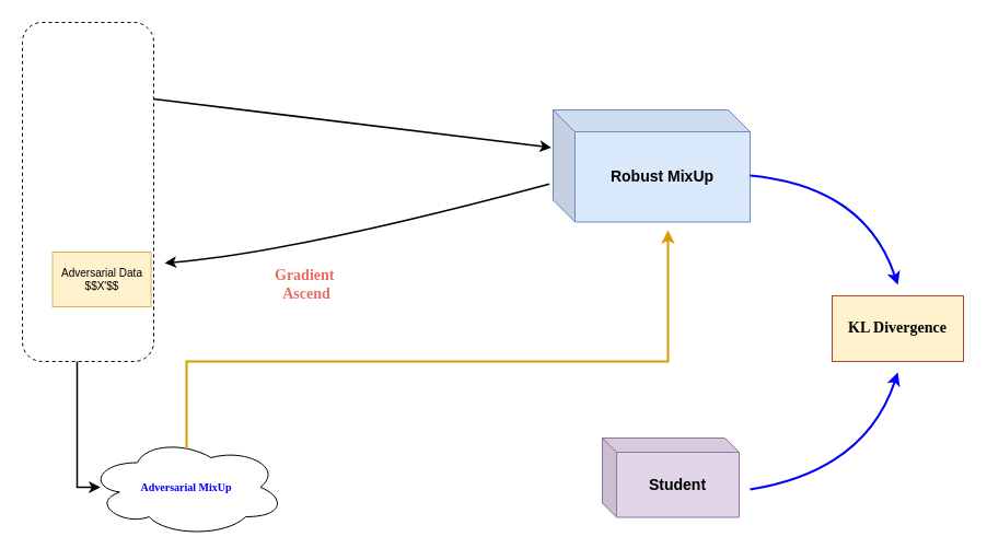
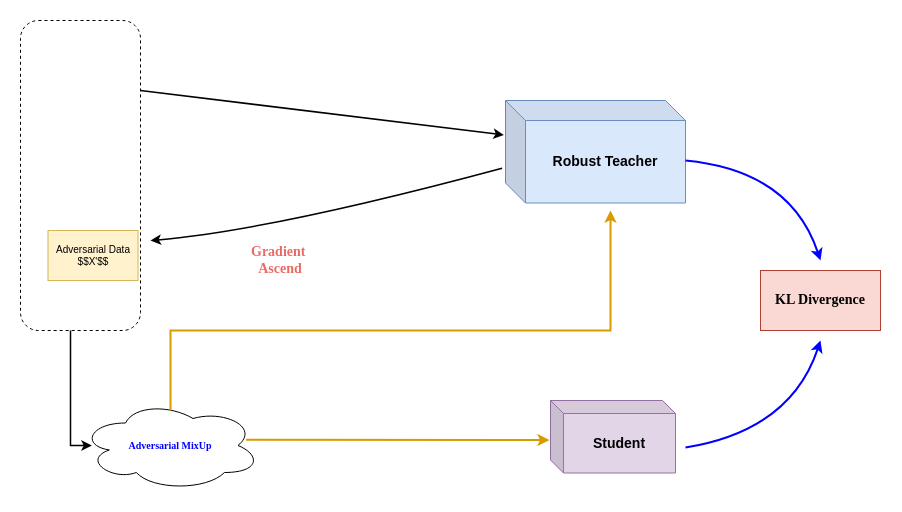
  <mxCell id="0" />
  <mxCell id="1" parent="0" />
  <mxCell id="2" value="" style="rounded=1;whiteSpace=wrap;html=1;fontSize=14;dashed=1;" parent="1" vertex="1"><mxGeometry x="20" y="20" width="120" height="310" as="geometry" /></mxCell>
- <mxCell id="3" value="&lt;font style=&quot;font-size: 14px;&quot;&gt;&lt;b&gt;Robust MixUp&lt;/b&gt;&lt;/font&gt;" style="shape=cube;whiteSpace=wrap;html=1;boundedLbl=1;backgroundOutline=1;darkOpacity=0.05;darkOpacity2=0.1;size=20;fillColor=#dae8fc;strokeColor=#6c8ebf;" parent="1" vertex="1"><mxGeometry x="505" y="100" width="180" height="102.5" as="geometry" /></mxCell>
+ <mxCell id="3" value="&lt;font style=&quot;font-size: 14px;&quot;&gt;&lt;b&gt;Robust Teacher&lt;/b&gt;&lt;/font&gt;" style="shape=cube;whiteSpace=wrap;html=1;boundedLbl=1;backgroundOutline=1;darkOpacity=0.05;darkOpacity2=0.1;size=20;fillColor=#dae8fc;strokeColor=#6c8ebf;" parent="1" vertex="1"><mxGeometry x="505" y="100" width="180" height="102.5" as="geometry" /></mxCell>
  <mxCell id="4" value="" style="endArrow=classic;html=1;rounded=0;fontSize=14;entryX=-0.009;entryY=0.336;entryDx=0;entryDy=0;entryPerimeter=0;strokeWidth=1.5;" parent="1" target="3" edge="1"><mxGeometry width="50" height="50" relative="1" as="geometry"><mxPoint x="140" y="90" as="sourcePoint" /><mxPoint x="280" y="90" as="targetPoint" /></mxGeometry></mxCell>
  <mxCell id="5" value="Adversarial Data&lt;br style=&quot;font-size: 10px;&quot;&gt;$$X'$$" style="whiteSpace=wrap;html=1;aspect=fixed;fillColor=#fff2cc;strokeColor=#d6b656;fontSize=10;" parent="1" vertex="1"><mxGeometry x="47.5" y="230" width="90" height="50" as="geometry" /></mxCell>
  <mxCell id="6" value="&lt;font style=&quot;font-size: 14px;&quot;&gt;&lt;b&gt;Student&lt;/b&gt;&lt;/font&gt;" style="shape=cube;whiteSpace=wrap;html=1;boundedLbl=1;backgroundOutline=1;darkOpacity=0.05;darkOpacity2=0.1;size=13;fillColor=#e1d5e7;strokeColor=#9673a6;" parent="1" vertex="1"><mxGeometry x="550" y="400" width="125" height="72.5" as="geometry" /></mxCell>
  <mxCell id="7" value="Gradient&amp;nbsp; Ascend" style="text;html=1;strokeColor=none;fillColor=none;align=center;verticalAlign=middle;whiteSpace=wrap;rounded=0;fontSize=14;fontStyle=1;fontFamily=Oswald;fontColor=#EA6B66;fontSource=https%3A%2F%2Ffonts.googleapis.com%2Fcss%3Ffamily%3DOswald;" parent="1" vertex="1"><mxGeometry x="250" y="245" width="60" height="30" as="geometry" /></mxCell>
  <mxCell id="8" value="" style="curved=1;endArrow=classic;html=1;rounded=0;fontFamily=Lucida Console;fontSize=10;fontColor=#0000FF;exitX=-0.019;exitY=0.661;exitDx=0;exitDy=0;exitPerimeter=0;strokeWidth=1.5;" parent="1" source="3" edge="1"><mxGeometry width="50" height="50" relative="1" as="geometry"><mxPoint x="280" y="180" as="sourcePoint" /><mxPoint x="150" y="240" as="targetPoint" /><Array as="points"><mxPoint x="270" y="230" /></Array></mxGeometry></mxCell>
  <mxCell id="9" value="Adversarial MixUp" style="ellipse;shape=cloud;whiteSpace=wrap;html=1;fontFamily=Comic Sans MS;fontSize=10;fontColor=#0000FF;fontStyle=1" parent="1" vertex="1"><mxGeometry x="80" y="400" width="180" height="90" as="geometry" /></mxCell>
  <mxCell id="10" value="" style="endArrow=classic;html=1;rounded=0;fontFamily=Comic Sans MS;fontSize=14;fontColor=#0000FF;entryX=0.063;entryY=0.5;entryDx=0;entryDy=0;entryPerimeter=0;strokeWidth=1.5;" parent="1" target="9" edge="1"><mxGeometry width="50" height="50" relative="1" as="geometry"><mxPoint x="70" y="330" as="sourcePoint" /><mxPoint x="120" y="280" as="targetPoint" /><Array as="points"><mxPoint x="70" y="445" /></Array></mxGeometry></mxCell>
+ <mxCell id="11" value="" style="endArrow=classic;html=1;rounded=0;fontFamily=Comic Sans MS;fontSize=14;fontColor=#0000FF;fillColor=#ffe6cc;strokeColor=#d79b00;strokeWidth=2;entryX=-0.008;entryY=0.545;entryDx=0;entryDy=0;entryPerimeter=0;exitX=0.92;exitY=0.436;exitDx=0;exitDy=0;exitPerimeter=0;" parent="1" target="6" edge="1" source="9"><mxGeometry width="50" height="50" relative="1" as="geometry"><mxPoint x="260" y="440" as="sourcePoint" /><mxPoint x="540" y="440" as="targetPoint" /></mxGeometry></mxCell>
  <mxCell id="12" value="" style="endArrow=classic;html=1;rounded=0;strokeWidth=2;fontFamily=Comic Sans MS;fontSize=14;fontColor=#0000FF;fillColor=#ffe6cc;strokeColor=#d79b00;exitX=0.5;exitY=0.111;exitDx=0;exitDy=0;exitPerimeter=0;" parent="1" edge="1" source="9"><mxGeometry width="50" height="50" relative="1" as="geometry"><mxPoint x="170" y="390" as="sourcePoint" /><mxPoint x="610" y="210" as="targetPoint" /><Array as="points"><mxPoint x="170" y="330" /><mxPoint x="610" y="330" /></Array></mxGeometry></mxCell>
- <mxCell id="13" value="KL Divergence" style="rounded=0;whiteSpace=wrap;html=1;fontFamily=Comic Sans MS;fontSize=14;fillColor=#fff2cc;strokeColor=#ae4132;fontStyle=1;" parent="1" vertex="1"><mxGeometry x="760" y="270" width="120" height="60" as="geometry" /></mxCell>
+ <mxCell id="13" value="KL Divergence" style="rounded=0;whiteSpace=wrap;html=1;fontFamily=Comic Sans MS;fontSize=14;fillColor=#fad9d5;strokeColor=#ae4132;fontStyle=1" parent="1" vertex="1"><mxGeometry x="760" y="270" width="120" height="60" as="geometry" /></mxCell>
  <mxCell id="14" value="" style="curved=1;endArrow=classic;html=1;rounded=0;strokeWidth=2;fontFamily=Comic Sans MS;fontSize=14;fontColor=#FF0000;strokeColor=#0000FF;" parent="1" edge="1"><mxGeometry width="50" height="50" relative="1" as="geometry"><mxPoint x="685" y="160" as="sourcePoint" /><mxPoint x="820" y="260" as="targetPoint" /><Array as="points"><mxPoint x="790" y="170" /></Array></mxGeometry></mxCell>
  <mxCell id="15" value="" style="curved=1;endArrow=classic;html=1;rounded=0;strokeWidth=2;fontFamily=Comic Sans MS;fontSize=14;fontColor=#FF0000;strokeColor=#0000FF;" parent="1" edge="1"><mxGeometry width="50" height="50" relative="1" as="geometry"><mxPoint x="685" y="447" as="sourcePoint" /><mxPoint x="820" y="340" as="targetPoint" /><Array as="points"><mxPoint x="790" y="430" /></Array></mxGeometry></mxCell>
